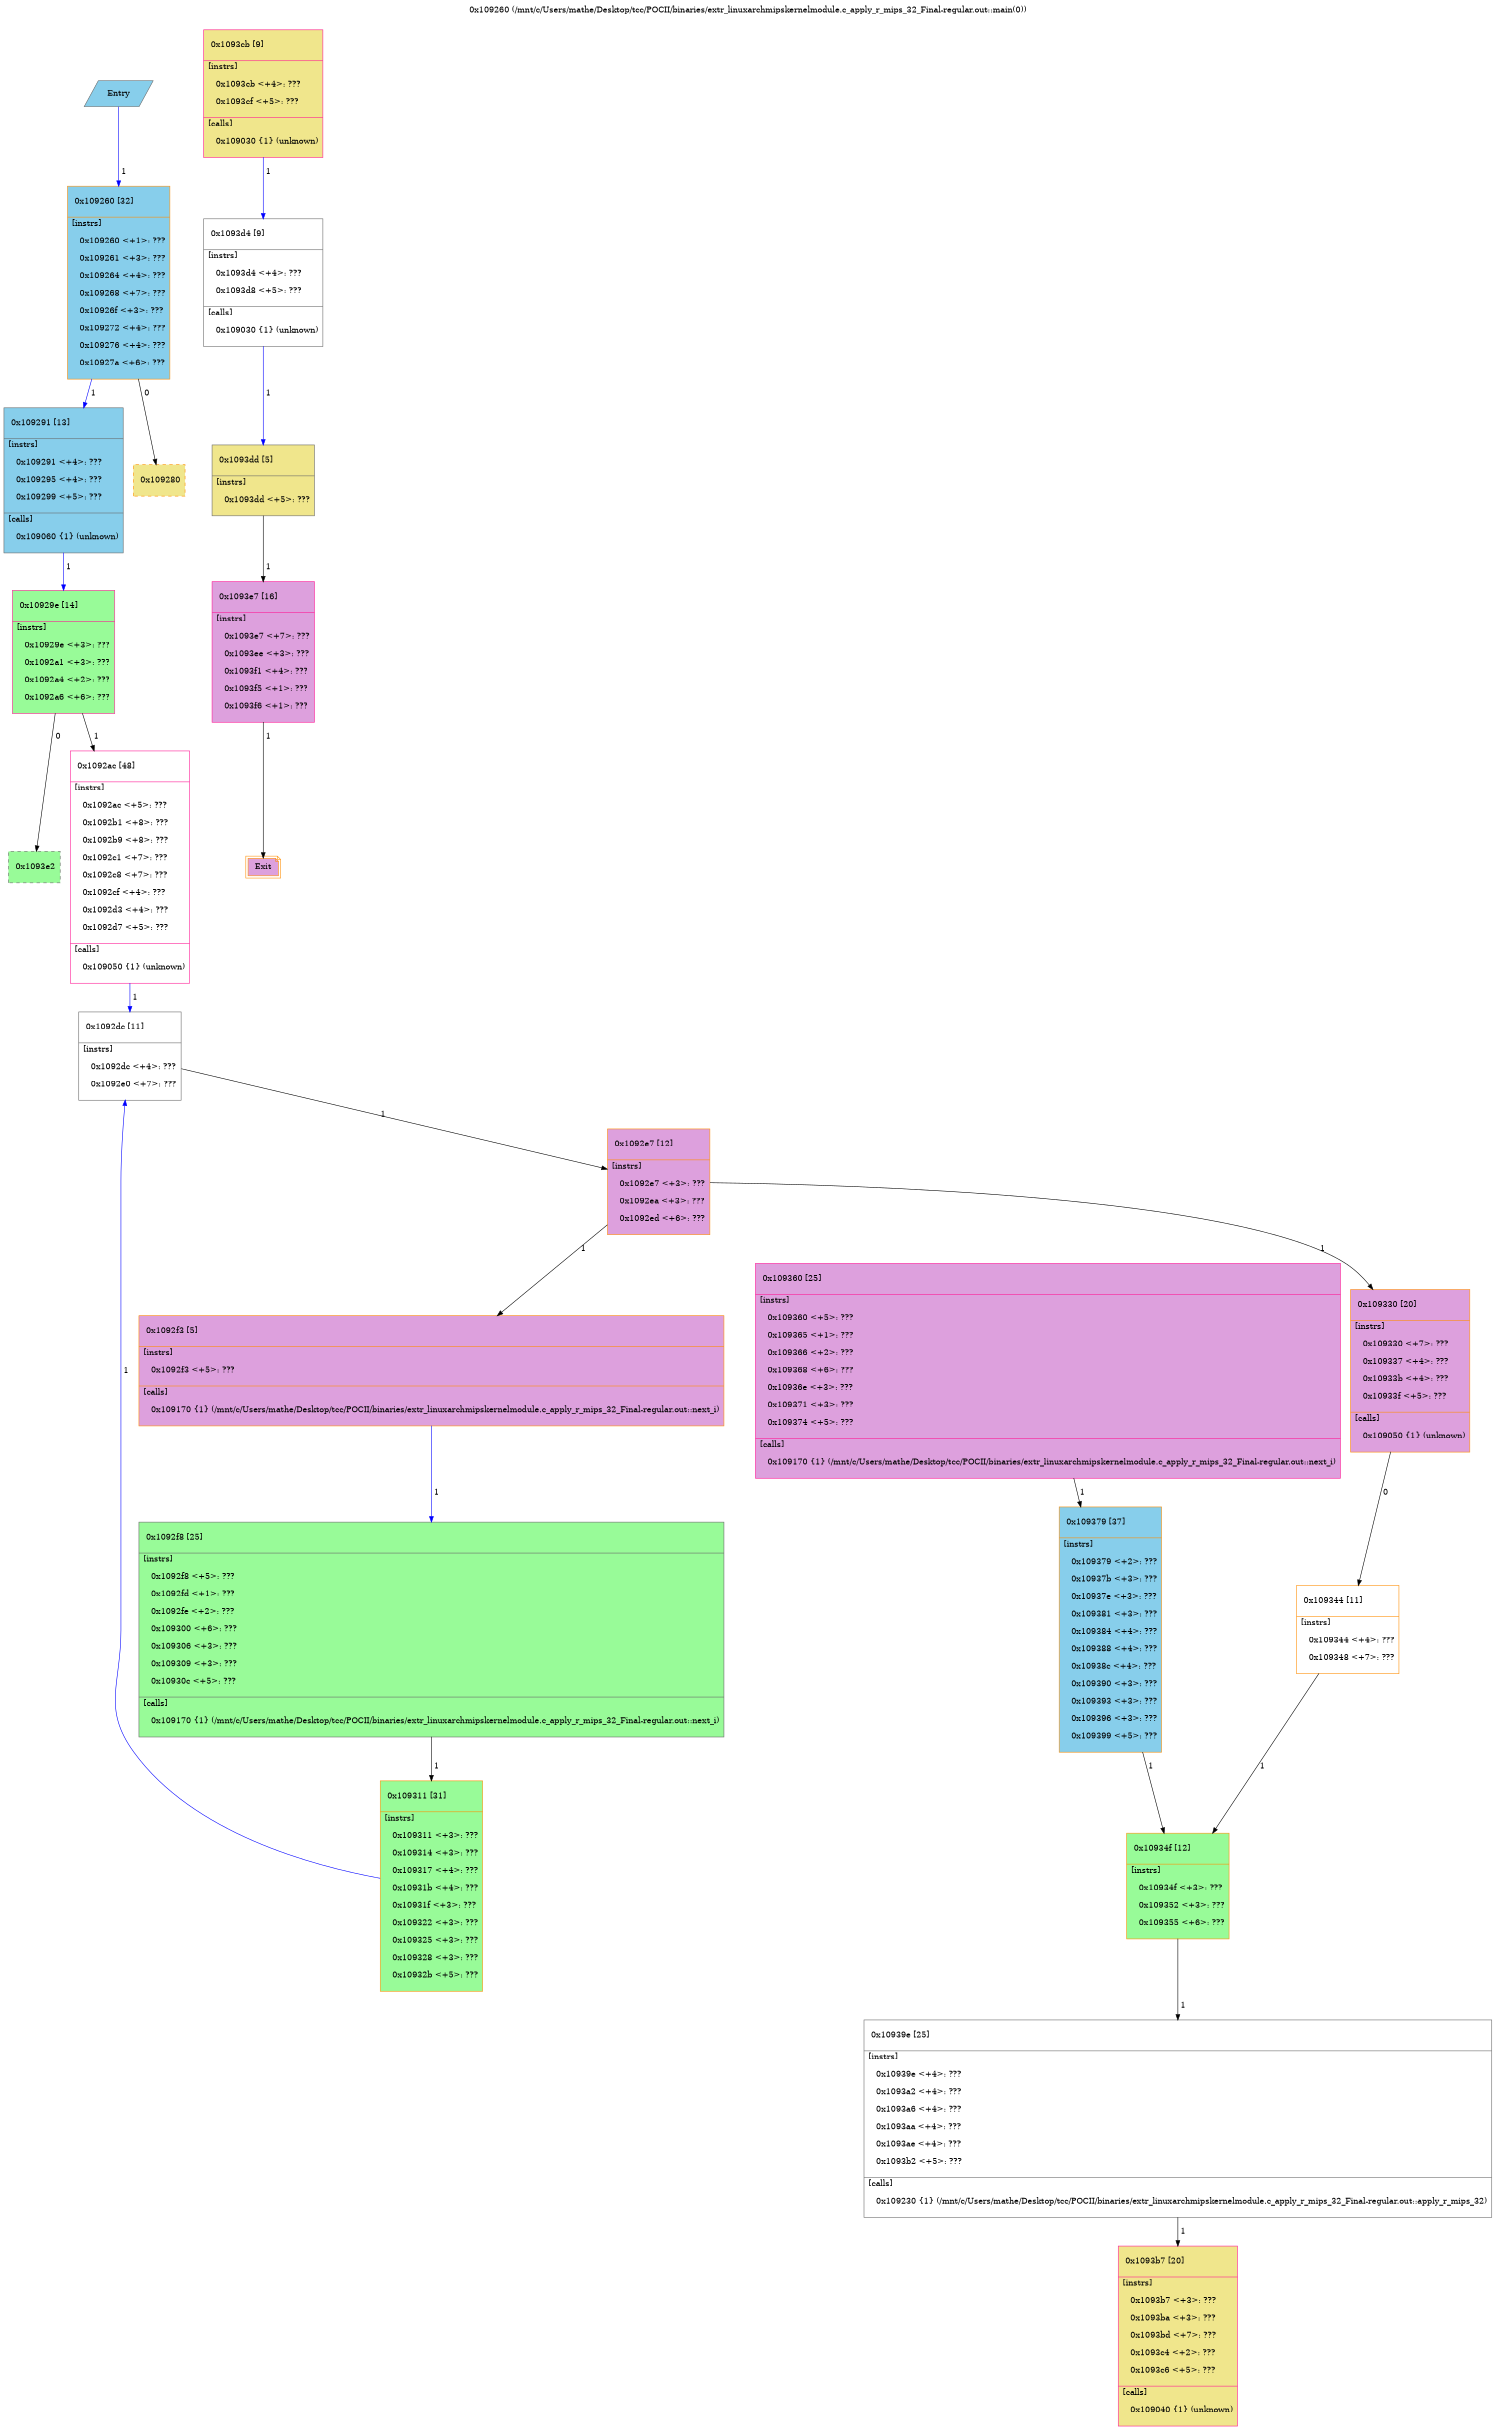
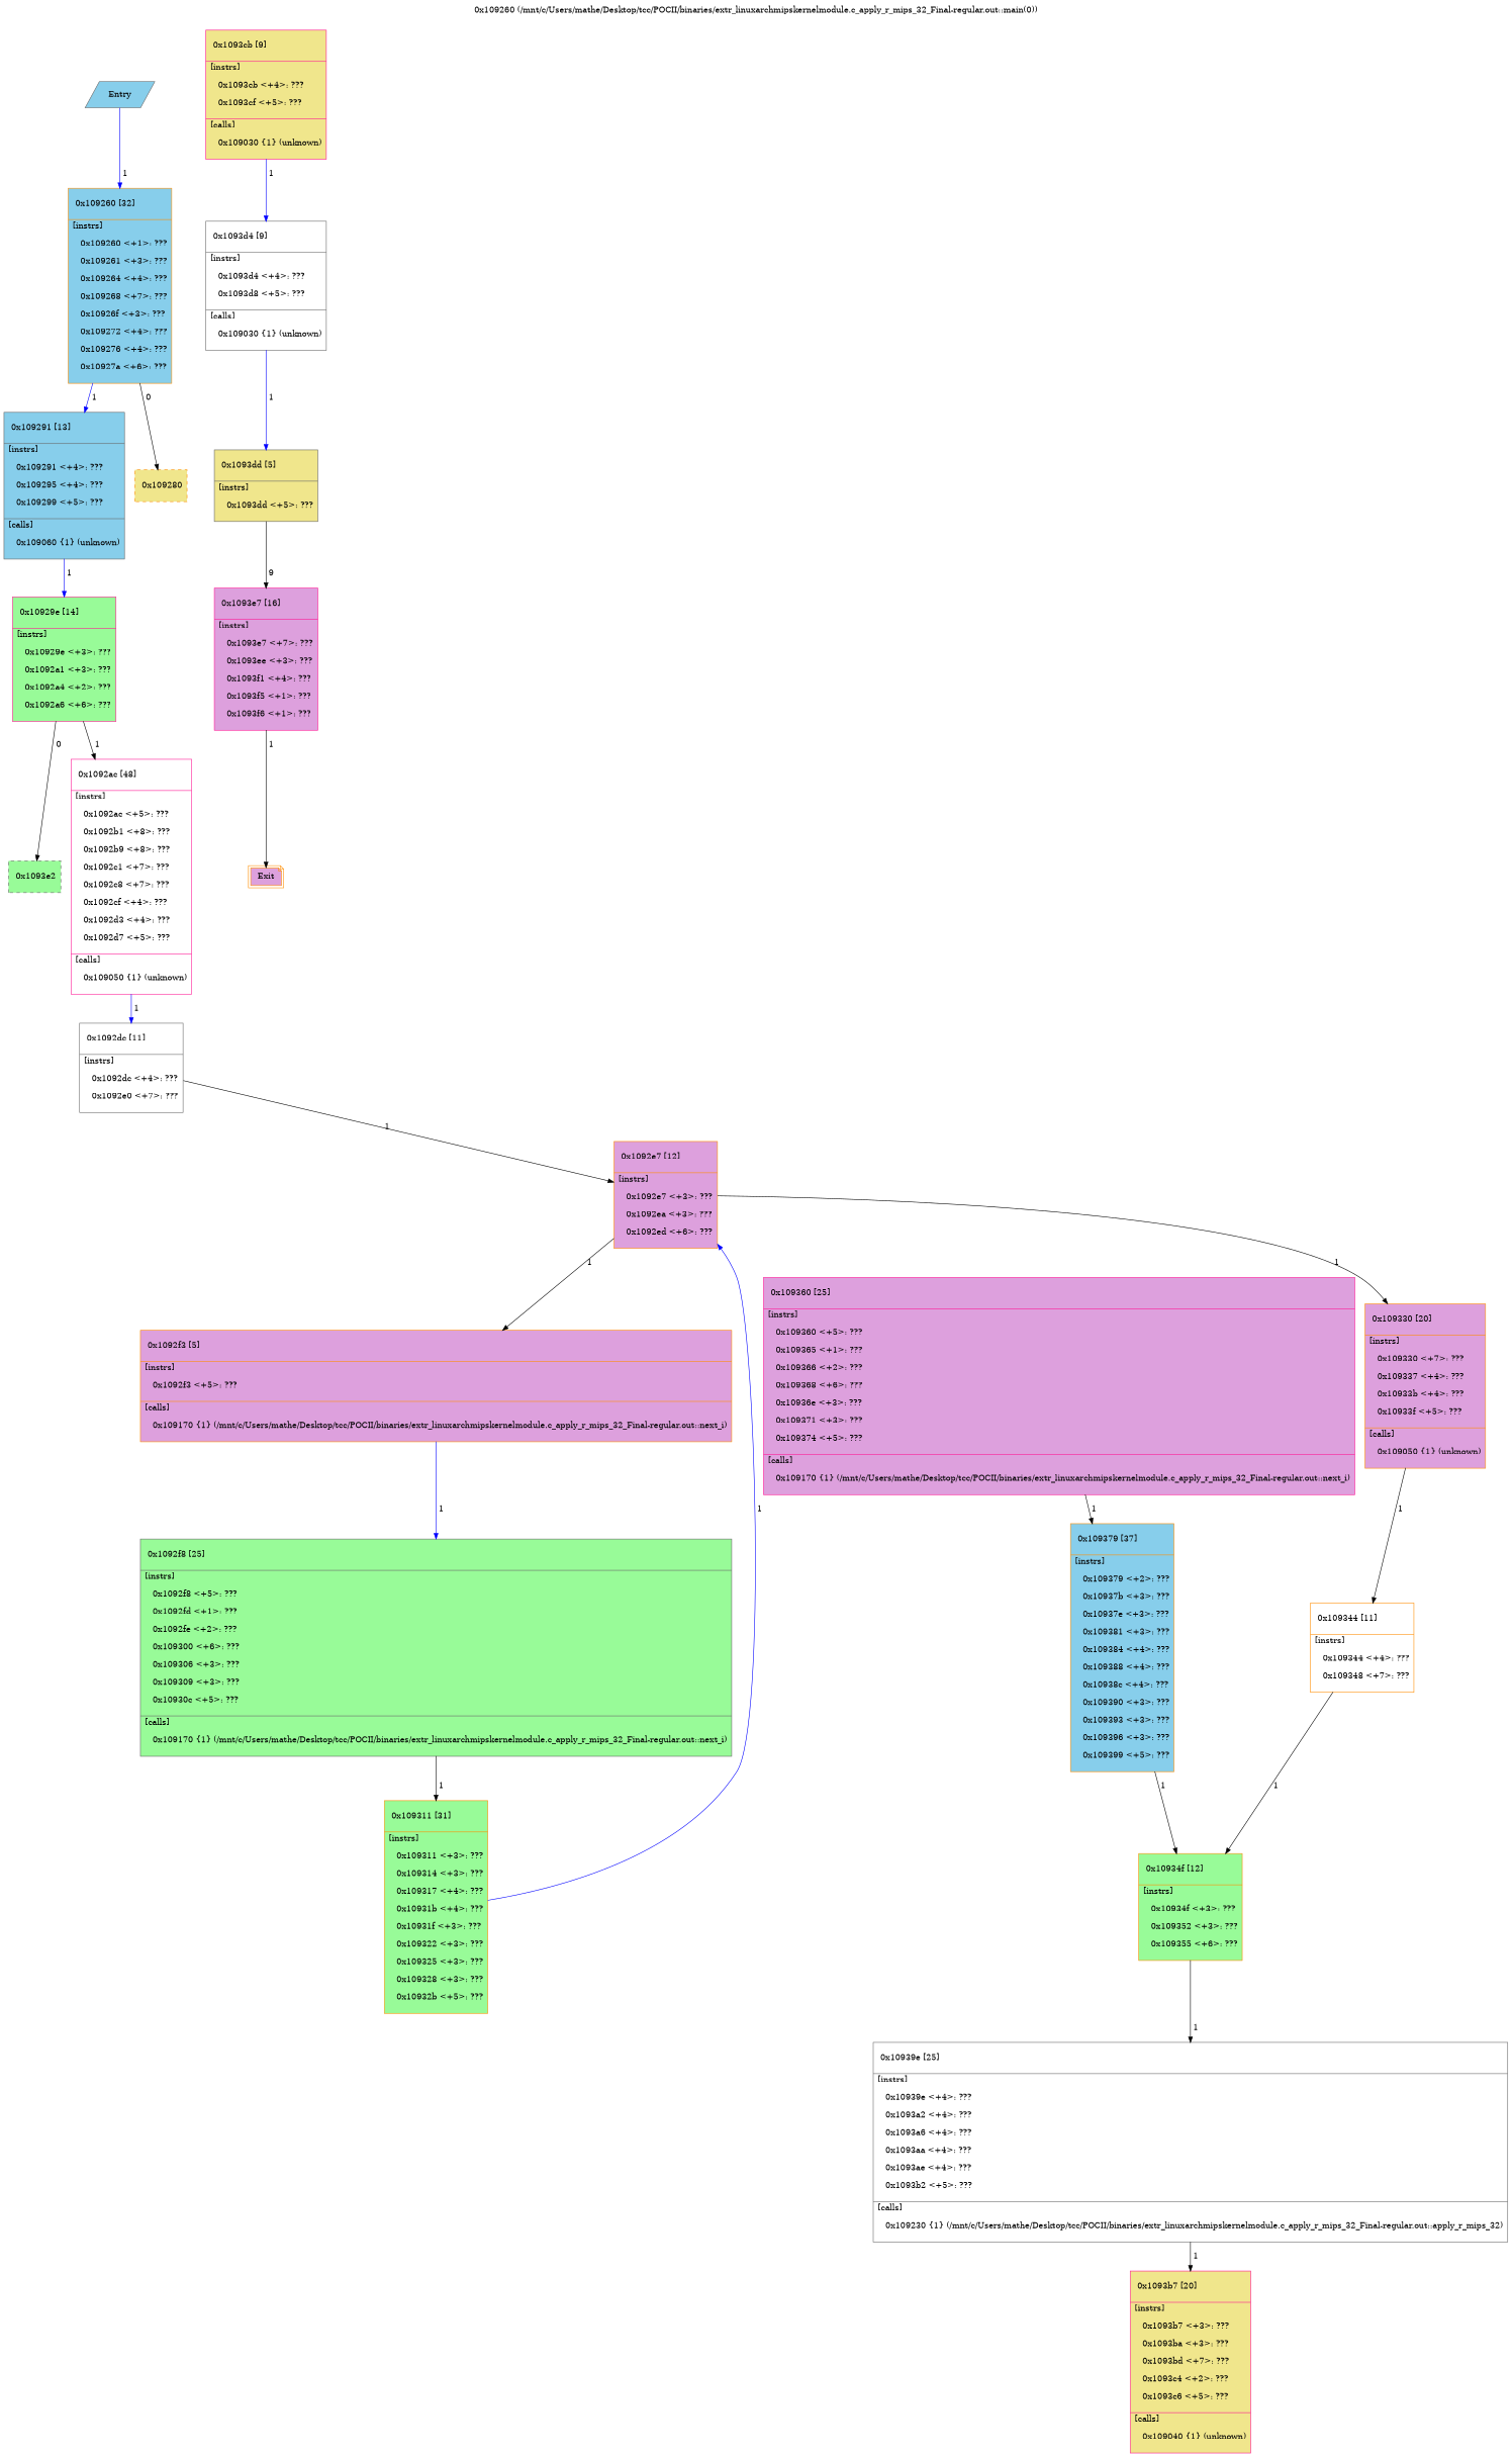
  digraph {
    label="0x109260 (/mnt/c/Users/mathe/Desktop/tcc/POCII/binaries/extr_linuxarchmipskernelmodule.c_apply_r_mips_32_Final-regular.out::main(0))"
    labelloc=t
    node [color=darkorange fillcolor=plum shape=record style=filled]
    edge [color=black]
    Entry [color=gray40 fillcolor=skyblue height=0.3 shape=parallelogram width=0.3]
    n2 [fillcolor=skyblue label="{\n     0x109260 [32]\l\n     | [instrs]\l\n     &nbsp;&nbsp;0x109260 \<+1\>: ???\l\n     &nbsp;&nbsp;0x109261 \<+3\>: ???\l\n     &nbsp;&nbsp;0x109264 \<+4\>: ???\l\n     &nbsp;&nbsp;0x109268 \<+7\>: ???\l\n     &nbsp;&nbsp;0x10926f \<+3\>: ???\l\n     &nbsp;&nbsp;0x109272 \<+4\>: ???\l\n     &nbsp;&nbsp;0x109276 \<+4\>: ???\l\n     &nbsp;&nbsp;0x10927a \<+6\>: ???\l\n  }"]
    n3 [color=gray40 fillcolor=skyblue label="{\n     0x109291 [13]\l\n     | [instrs]\l\n     &nbsp;&nbsp;0x109291 \<+4\>: ???\l\n     &nbsp;&nbsp;0x109295 \<+4\>: ???\l\n     &nbsp;&nbsp;0x109299 \<+5\>: ???\l\n     | [calls]\l\n     &nbsp;&nbsp;0x109060 \{1\} (unknown)\l\n  }"]
    n4 [fillcolor=khaki label="{\n     0x109280\l\n  }" style="dashed,filled"]
    n5 [color=deeppink fillcolor=palegreen label="{\n     0x10929e [14]\l\n     | [instrs]\l\n     &nbsp;&nbsp;0x10929e \<+3\>: ???\l\n     &nbsp;&nbsp;0x1092a1 \<+3\>: ???\l\n     &nbsp;&nbsp;0x1092a4 \<+2\>: ???\l\n     &nbsp;&nbsp;0x1092a6 \<+6\>: ???\l\n  }"]
    n6 [color=gray40 fillcolor=palegreen label="{\n     0x1093e2\l\n  }" style="dashed,filled"]
    n7 [color=deeppink fillcolor=white label="{\n     0x1092ac [48]\l\n     | [instrs]\l\n     &nbsp;&nbsp;0x1092ac \<+5\>: ???\l\n     &nbsp;&nbsp;0x1092b1 \<+8\>: ???\l\n     &nbsp;&nbsp;0x1092b9 \<+8\>: ???\l\n     &nbsp;&nbsp;0x1092c1 \<+7\>: ???\l\n     &nbsp;&nbsp;0x1092c8 \<+7\>: ???\l\n     &nbsp;&nbsp;0x1092cf \<+4\>: ???\l\n     &nbsp;&nbsp;0x1092d3 \<+4\>: ???\l\n     &nbsp;&nbsp;0x1092d7 \<+5\>: ???\l\n     | [calls]\l\n     &nbsp;&nbsp;0x109050 \{1\} (unknown)\l\n  }"]
    n8 [color=gray40 fillcolor=white label="{\n     0x1092dc [11]\l\n     | [instrs]\l\n     &nbsp;&nbsp;0x1092dc \<+4\>: ???\l\n     &nbsp;&nbsp;0x1092e0 \<+7\>: ???\l\n  }"]
    n9 [label="{\n     0x1092e7 [12]\l\n     | [instrs]\l\n     &nbsp;&nbsp;0x1092e7 \<+3\>: ???\l\n     &nbsp;&nbsp;0x1092ea \<+3\>: ???\l\n     &nbsp;&nbsp;0x1092ed \<+6\>: ???\l\n  }"]
    Exit [height=0.3 peripheries=2 shape=note width=0.3]
    n11 [label="{\n     0x109330 [20]\l\n     | [instrs]\l\n     &nbsp;&nbsp;0x109330 \<+7\>: ???\l\n     &nbsp;&nbsp;0x109337 \<+4\>: ???\l\n     &nbsp;&nbsp;0x10933b \<+4\>: ???\l\n     &nbsp;&nbsp;0x10933f \<+5\>: ???\l\n     | [calls]\l\n     &nbsp;&nbsp;0x109050 \{1\} (unknown)\l\n  }"]
    n12 [label="{\n     0x1092f3 [5]\l\n     | [instrs]\l\n     &nbsp;&nbsp;0x1092f3 \<+5\>: ???\l\n     | [calls]\l\n     &nbsp;&nbsp;0x109170 \{1\} (/mnt/c/Users/mathe/Desktop/tcc/POCII/binaries/extr_linuxarchmipskernelmodule.c_apply_r_mips_32_Final-regular.out::next_i)\l\n  }"]
    n13 [fillcolor=white label="{\n     0x109344 [11]\l\n     | [instrs]\l\n     &nbsp;&nbsp;0x109344 \<+4\>: ???\l\n     &nbsp;&nbsp;0x109348 \<+7\>: ???\l\n  }"]
    n14 [color=gray40 fillcolor=palegreen label="{\n     0x1092f8 [25]\l\n     | [instrs]\l\n     &nbsp;&nbsp;0x1092f8 \<+5\>: ???\l\n     &nbsp;&nbsp;0x1092fd \<+1\>: ???\l\n     &nbsp;&nbsp;0x1092fe \<+2\>: ???\l\n     &nbsp;&nbsp;0x109300 \<+6\>: ???\l\n     &nbsp;&nbsp;0x109306 \<+3\>: ???\l\n     &nbsp;&nbsp;0x109309 \<+3\>: ???\l\n     &nbsp;&nbsp;0x10930c \<+5\>: ???\l\n     | [calls]\l\n     &nbsp;&nbsp;0x109170 \{1\} (/mnt/c/Users/mathe/Desktop/tcc/POCII/binaries/extr_linuxarchmipskernelmodule.c_apply_r_mips_32_Final-regular.out::next_i)\l\n  }"]
    n15 [fillcolor=palegreen label="{\n     0x10934f [12]\l\n     | [instrs]\l\n     &nbsp;&nbsp;0x10934f \<+3\>: ???\l\n     &nbsp;&nbsp;0x109352 \<+3\>: ???\l\n     &nbsp;&nbsp;0x109355 \<+6\>: ???\l\n  }"]
    n16 [fillcolor=palegreen label="{\n     0x109311 [31]\l\n     | [instrs]\l\n     &nbsp;&nbsp;0x109311 \<+3\>: ???\l\n     &nbsp;&nbsp;0x109314 \<+3\>: ???\l\n     &nbsp;&nbsp;0x109317 \<+4\>: ???\l\n     &nbsp;&nbsp;0x10931b \<+4\>: ???\l\n     &nbsp;&nbsp;0x10931f \<+3\>: ???\l\n     &nbsp;&nbsp;0x109322 \<+3\>: ???\l\n     &nbsp;&nbsp;0x109325 \<+3\>: ???\l\n     &nbsp;&nbsp;0x109328 \<+3\>: ???\l\n     &nbsp;&nbsp;0x10932b \<+5\>: ???\l\n  }"]
    n17 [color=gray40 fillcolor=white label="{\n     0x10939e [25]\l\n     | [instrs]\l\n     &nbsp;&nbsp;0x10939e \<+4\>: ???\l\n     &nbsp;&nbsp;0x1093a2 \<+4\>: ???\l\n     &nbsp;&nbsp;0x1093a6 \<+4\>: ???\l\n     &nbsp;&nbsp;0x1093aa \<+4\>: ???\l\n     &nbsp;&nbsp;0x1093ae \<+4\>: ???\l\n     &nbsp;&nbsp;0x1093b2 \<+5\>: ???\l\n     | [calls]\l\n     &nbsp;&nbsp;0x109230 \{1\} (/mnt/c/Users/mathe/Desktop/tcc/POCII/binaries/extr_linuxarchmipskernelmodule.c_apply_r_mips_32_Final-regular.out::apply_r_mips_32)\l\n  }"]
    n18 [color=deeppink fillcolor=khaki label="{\n     0x1093b7 [20]\l\n     | [instrs]\l\n     &nbsp;&nbsp;0x1093b7 \<+3\>: ???\l\n     &nbsp;&nbsp;0x1093ba \<+3\>: ???\l\n     &nbsp;&nbsp;0x1093bd \<+7\>: ???\l\n     &nbsp;&nbsp;0x1093c4 \<+2\>: ???\l\n     &nbsp;&nbsp;0x1093c6 \<+5\>: ???\l\n     | [calls]\l\n     &nbsp;&nbsp;0x109040 \{1\} (unknown)\l\n  }"]
    n19 [color=deeppink label="{\n     0x109360 [25]\l\n     | [instrs]\l\n     &nbsp;&nbsp;0x109360 \<+5\>: ???\l\n     &nbsp;&nbsp;0x109365 \<+1\>: ???\l\n     &nbsp;&nbsp;0x109366 \<+2\>: ???\l\n     &nbsp;&nbsp;0x109368 \<+6\>: ???\l\n     &nbsp;&nbsp;0x10936e \<+3\>: ???\l\n     &nbsp;&nbsp;0x109371 \<+3\>: ???\l\n     &nbsp;&nbsp;0x109374 \<+5\>: ???\l\n     | [calls]\l\n     &nbsp;&nbsp;0x109170 \{1\} (/mnt/c/Users/mathe/Desktop/tcc/POCII/binaries/extr_linuxarchmipskernelmodule.c_apply_r_mips_32_Final-regular.out::next_i)\l\n  }"]
    n20 [fillcolor=skyblue label="{\n     0x109379 [37]\l\n     | [instrs]\l\n     &nbsp;&nbsp;0x109379 \<+2\>: ???\l\n     &nbsp;&nbsp;0x10937b \<+3\>: ???\l\n     &nbsp;&nbsp;0x10937e \<+3\>: ???\l\n     &nbsp;&nbsp;0x109381 \<+3\>: ???\l\n     &nbsp;&nbsp;0x109384 \<+4\>: ???\l\n     &nbsp;&nbsp;0x109388 \<+4\>: ???\l\n     &nbsp;&nbsp;0x10938c \<+4\>: ???\l\n     &nbsp;&nbsp;0x109390 \<+3\>: ???\l\n     &nbsp;&nbsp;0x109393 \<+3\>: ???\l\n     &nbsp;&nbsp;0x109396 \<+3\>: ???\l\n     &nbsp;&nbsp;0x109399 \<+5\>: ???\l\n  }"]
    n21 [color=deeppink fillcolor=khaki label="{\n     0x1093cb [9]\l\n     | [instrs]\l\n     &nbsp;&nbsp;0x1093cb \<+4\>: ???\l\n     &nbsp;&nbsp;0x1093cf \<+5\>: ???\l\n     | [calls]\l\n     &nbsp;&nbsp;0x109030 \{1\} (unknown)\l\n  }"]
    n22 [color=gray40 fillcolor=white label="{\n     0x1093d4 [9]\l\n     | [instrs]\l\n     &nbsp;&nbsp;0x1093d4 \<+4\>: ???\l\n     &nbsp;&nbsp;0x1093d8 \<+5\>: ???\l\n     | [calls]\l\n     &nbsp;&nbsp;0x109030 \{1\} (unknown)\l\n  }"]
    n23 [color=gray40 fillcolor=khaki label="{\n     0x1093dd [5]\l\n     | [instrs]\l\n     &nbsp;&nbsp;0x1093dd \<+5\>: ???\l\n  }"]
    n24 [color=deeppink label="{\n     0x1093e7 [16]\l\n     | [instrs]\l\n     &nbsp;&nbsp;0x1093e7 \<+7\>: ???\l\n     &nbsp;&nbsp;0x1093ee \<+3\>: ???\l\n     &nbsp;&nbsp;0x1093f1 \<+4\>: ???\l\n     &nbsp;&nbsp;0x1093f5 \<+1\>: ???\l\n     &nbsp;&nbsp;0x1093f6 \<+1\>: ???\l\n  }"]
    Entry -> n2 [color=blue label=" 1"]
    n2 -> n3 [color=blue label=" 1"]
    n2 -> n4 [label=" 0"]
    n3 -> n5 [color=blue label=" 1"]
    n5 -> n6 [label=" 0"]
    n5 -> n7 [label=" 1"]
    n7 -> n8 [color=blue label=" 1"]
    n8 -> n9 [label=" 1"]
    n9 -> n11 [label=" 1"]
    n9 -> n12 [label=" 1"]
-   n11 -> n13 [label=" 0"]
+   n11 -> n13 [label=" 1"]
    n12 -> n14 [color=blue label=" 1"]
    n13 -> n15 [label=" 1"]
    n14 -> n16 [label=" 1"]
    n15 -> n17 [label=" 1"]
-   n16 -> n8 [color=blue label=" 1"]
+   n16 -> n9 [color=blue label=" 1"]
    n17 -> n18 [label=" 1"]
    n19 -> n20 [label=" 1"]
    n20 -> n15 [label=" 1"]
    n21 -> n22 [color=blue label=" 1"]
    n22 -> n23 [color=blue label=" 1"]
-   n23 -> n24 [label=" 1"]
+   n23 -> n24 [label=" 9"]
    n24 -> Exit [label=" 1"]
  }
